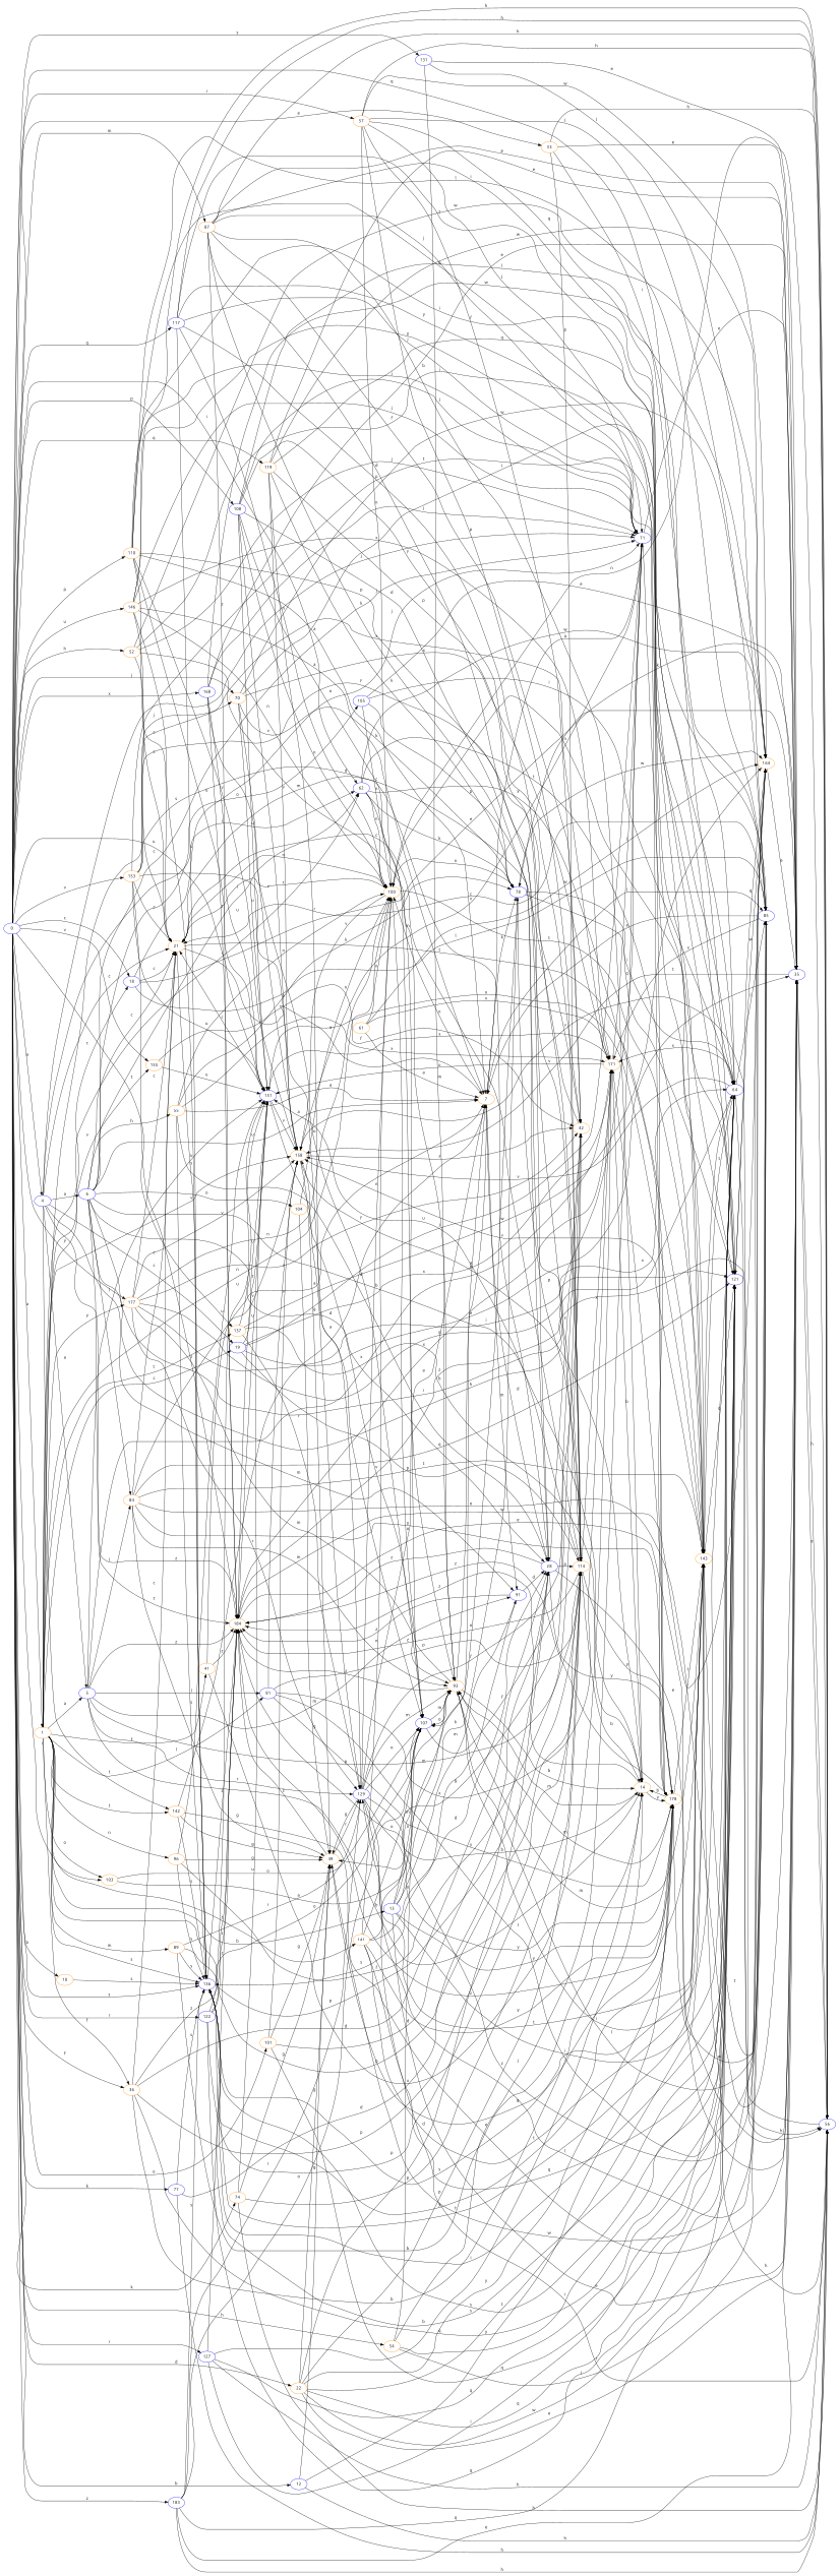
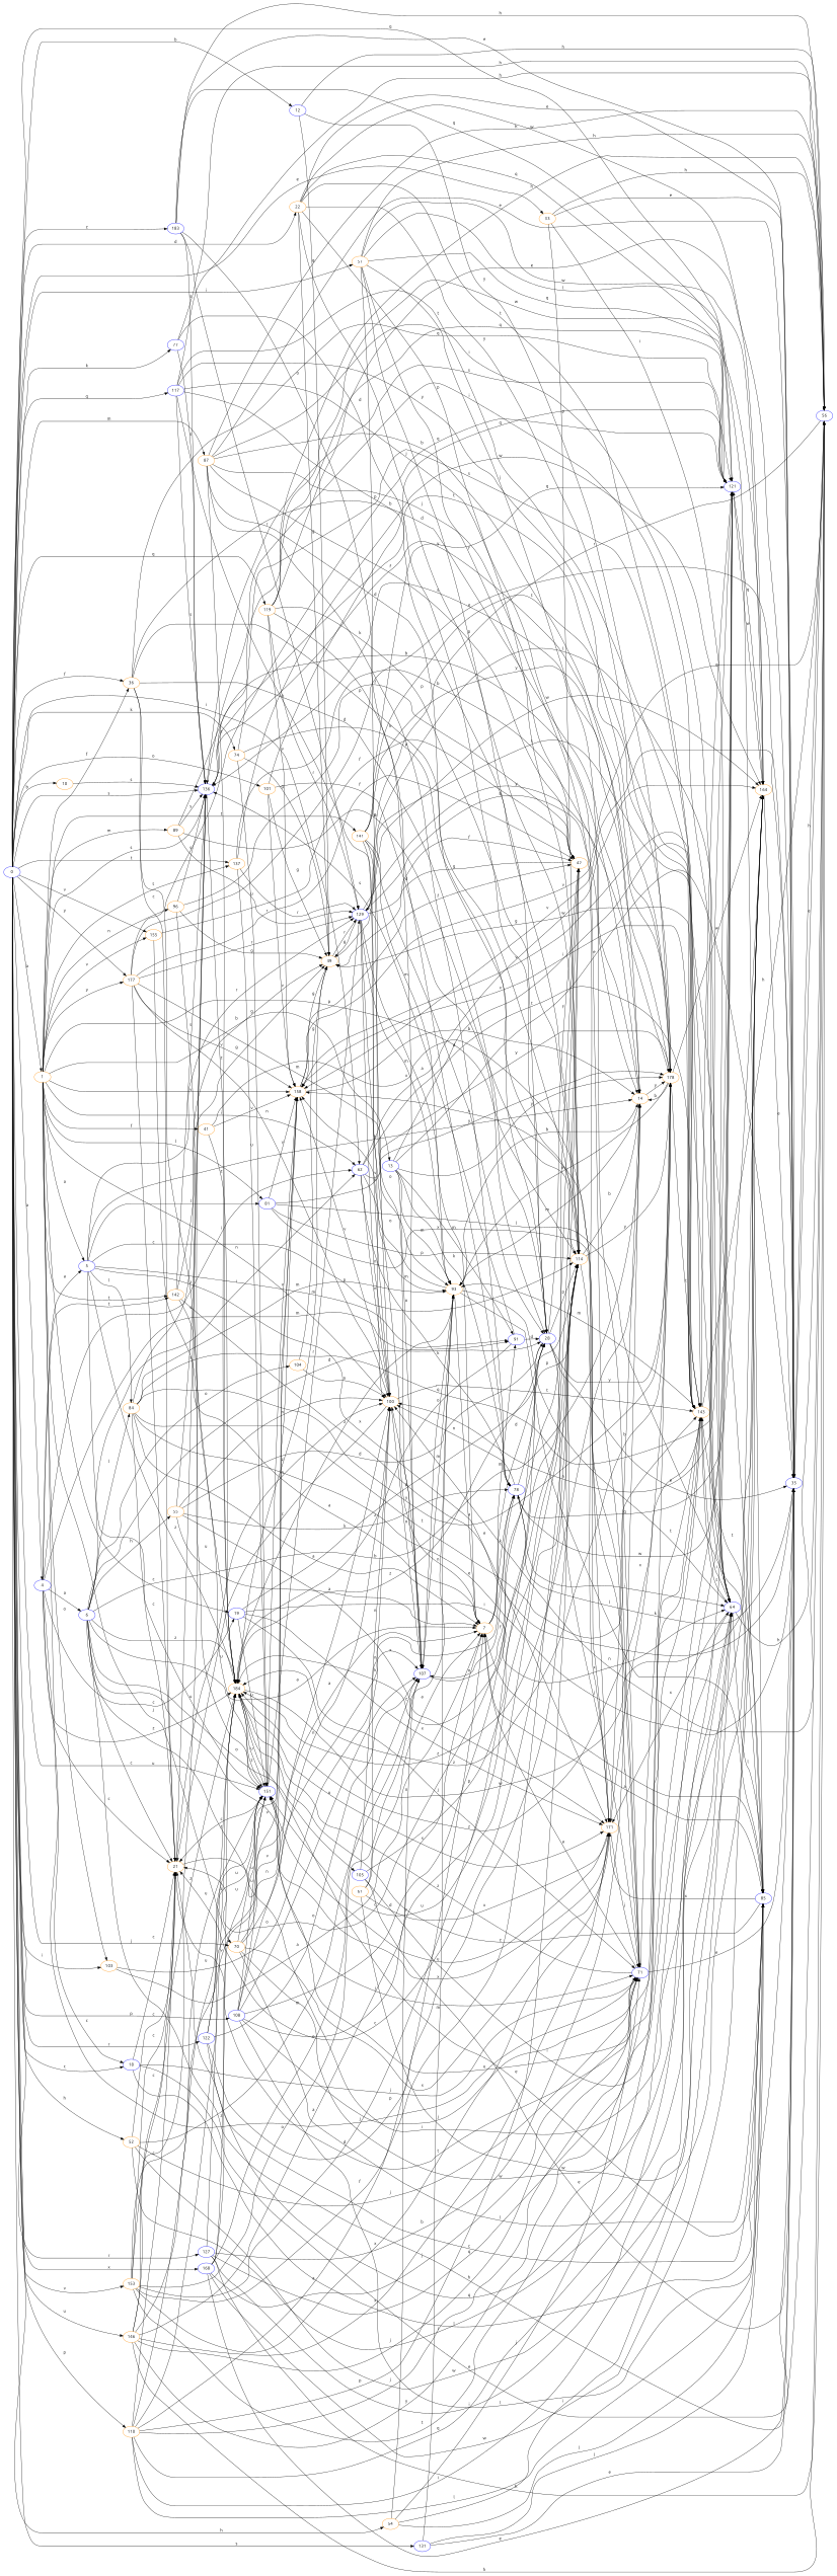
  strict digraph {
    fontname=Ubuntu
    rankdir=LR
    node [color=darkorange fontname=Ubuntu]
    edge [fontname=Ubuntu]
    0 [color=blue]
    1
    4 [color=blue]
    10
    12 [color=blue]
    18 [color=blue]
    22
    33
    36
    52
    54
    57
    62 [color=blue]
    70
    74
    77 [color=blue]
    87
    101
    103
    108 [color=blue]
    110
    117 [color=blue]
    119
    121 [color=blue]
    122 [color=blue]
    127 [color=blue]
    131 [color=blue]
    136 [color=blue]
    137
    146
    151 [color=blue]
    153
    155
    168 [color=blue]
    177
    183 [color=blue]
    5 [color=blue]
    13 [color=blue]
    19 [color=blue]
    41
    81 [color=blue]
    89
    96
    100
    114
    141
    142
    158
    6 [color=blue]
    21
    71 [color=blue]
    91 [color=blue]
    184
    56 [color=blue]
    49
    178
    85 [color=blue]
    35 [color=blue]
    28 [color=blue]
    143
    164
    64 [color=blue]
    14
    93
    107 [color=blue]
    42
    78 [color=blue]
    171
    7
    129 [color=blue]
    84
    55
    104
    105 [color=blue]
    61
    0 -> 1 [label=a]
    0 -> 4 [label=a]
    0 -> 10 [label=b]
    0 -> 12 [label=b]
    0 -> 18 [label=c]
    0 -> 22 [label=d]
    0 -> 33 [label=e]
    0 -> 36 [label=f]
    0 -> 52 [label=h]
    0 -> 54 [label=h]
    0 -> 57 [label=i]
    0 -> 62 [label=i]
    0 -> 70 [label=j]
    0 -> 74 [label=k]
    0 -> 77 [label=k]
    0 -> 87 [label=m]
    0 -> 101 [label=o]
    0 -> 103 [label=i]
    0 -> 108 [label=p]
    0 -> 110 [label=p]
    0 -> 117 [label=q]
    0 -> 119 [label=q]
    0 -> 121 [label=q]
    0 -> 122 [label=r]
    0 -> 127 [label=r]
    0 -> 131 [label=s]
    0 -> 136 [label=s]
    0 -> 137 [label=t]
    0 -> 146 [label=u]
    0 -> 151 [label=u]
    0 -> 153 [label=v]
    0 -> 155 [label=v]
    0 -> 168 [label=x]
    0 -> 177 [label=y]
    0 -> 183 [label=z]
    1 -> 18 [label=c]
    1 -> 36 [label=f]
    1 -> 62 [label=i]
    1 -> 70 [label=j]
    1 -> 103 [label=o]
    1 -> 136 [label=s]
    1 -> 137 [label=t]
    1 -> 155 [label=v]
    1 -> 177 [label=y]
    1 -> 5 [label=a]
    1 -> 13 [label=b]
    1 -> 19 [label=c]
    1 -> 41 [label=f]
    1 -> 81 [label=l]
    1 -> 89 [label=m]
    1 -> 96 [label=n]
    1 -> 100 [label=n]
    1 -> 114 [label=p]
    1 -> 141 [label=t]
    1 -> 142 [label=t]
    1 -> 158 [label=v]
    4 -> 62 [label=i]
    4 -> 5 [label=a]
    4 -> 19 [label=c]
    4 -> 142 [label=t]
    4 -> 6 [label=a]
    4 -> 21 [label=c]
    4 -> 71 [label=j]
    4 -> 91 [label=m]
    4 -> 184 [label=z]
    10 -> 136 [label=s]
    12 -> 56 [label=h]
    12 -> 49 [label=g]
    12 -> 178 [label=y]
    18 -> 21 [label=c]
    18 -> 71 [label=j]
    18 -> 85 [label=l]
    18 -> 35 [label=e]
    22 -> 121 [label=q]
    22 -> 114 [label=p]
    22 -> 49 [label=g]
    22 -> 178 [label=y]
    22 -> 35 [label=e]
    22 -> 28 [label=d]
    22 -> 143 [label=t]
    22 -> 164 [label=w]
    33 -> 114 [label=p]
    33 -> 56 [label=h]
    33 -> 35 [label=e]
    33 -> 64 [label=i]
    36 -> 121 [label=q]
    36 -> 114 [label=p]
    36 -> 21 [label=c]
    36 -> 184 [label=z]
    36 -> 28 [label=d]
    36 -> 14 [label=b]
    52 -> 21 [label=c]
    52 -> 71 [label=j]
    52 -> 164 [label=w]
    52 -> 64 [label=i]
    52 -> 93 [label=m]
    54 -> 71 [label=j]
    54 -> 85 [label=l]
    54 -> 64 [label=i]
    54 -> 107 [label=o]
    57 -> 121 [label=q]
    57 -> 100 [label=n]
    57 -> 114 [label=p]
    57 -> 71 [label=j]
    57 -> 56 [label=h]
    57 -> 85 [label=l]
    57 -> 164 [label=w]
    57 -> 42 [label=f]
    62 -> 100 [label=n]
    62 -> 178 [label=y]
    62 -> 143 [label=t]
    62 -> 164 [label=w]
    62 -> 93 [label=m]
    62 -> 78 [label=k]
    70 -> 151 [label=u]
    70 -> 158 [label=v]
    70 -> 85 [label=l]
    70 -> 164 [label=w]
    70 -> 78 [label=k]
    70 -> 171 [label=x]
    74 -> 151 [label=u]
    74 -> 114 [label=p]
    74 -> 56 [label=h]
    74 -> 49 [label=g]
    77 -> 136 [label=s]
    77 -> 56 [label=h]
    77 -> 28 [label=d]
    87 -> 71 [label=j]
    87 -> 184 [label=z]
    87 -> 56 [label=h]
    87 -> 35 [label=e]
    87 -> 28 [label=d]
    87 -> 64 [label=i]
    87 -> 14 [label=b]
    87 -> 42 [label=f]
    87 -> 78 [label=k]
    101 -> 121 [label=q]
    101 -> 158 [label=v]
    101 -> 49 [label=g]
    101 -> 28 [label=d]
    103 -> 107 [label=o]
    103 -> 7 [label=a]
    108 -> 151 [label=u]
    108 -> 100 [label=n]
    108 -> 158 [label=v]
    108 -> 71 [label=j]
    108 -> 85 [label=l]
    108 -> 28 [label=d]
    108 -> 107 [label=o]
    108 -> 42 [label=f]
    110 -> 121 [label=q]
    110 -> 151 [label=u]
    110 -> 114 [label=p]
    110 -> 158 [label=v]
    110 -> 21 [label=c]
    110 -> 71 [label=j]
    110 -> 85 [label=l]
    110 -> 64 [label=i]
    110 -> 7 [label=a]
    117 -> 136 [label=s]
    117 -> 100 [label=n]
    117 -> 114 [label=p]
    117 -> 71 [label=j]
    117 -> 56 [label=h]
    117 -> 178 [label=y]
    117 -> 143 [label=t]
    119 -> 121 [label=q]
    119 -> 114 [label=p]
    119 -> 158 [label=v]
    119 -> 35 [label=e]
    119 -> 164 [label=w]
    119 -> 78 [label=k]
    119 -> 129 [label=r]
    121 -> 136 [label=s]
    121 -> 100 [label=n]
    121 -> 164 [label=w]
    122 -> 121 [label=q]
    122 -> 151 [label=u]
    122 -> 114 [label=p]
    122 -> 184 [label=z]
    122 -> 107 [label=o]
    127 -> 121 [label=q]
    127 -> 184 [label=z]
    127 -> 56 [label=h]
    127 -> 64 [label=i]
    127 -> 14 [label=b]
    131 -> 85 [label=l]
    131 -> 35 [label=e]
    131 -> 93 [label=m]
    136 -> 184 [label=z]
    136 -> 178 [label=y]
    136 -> 143 [label=t]
    136 -> 64 [label=i]
    137 -> 151 [label=u]
    137 -> 164 [label=w]
    137 -> 14 [label=b]
    137 -> 129 [label=r]
    146 -> 136 [label=s]
    146 -> 100 [label=n]
    146 -> 21 [label=c]
    146 -> 71 [label=j]
    146 -> 56 [label=h]
    146 -> 178 [label=y]
    146 -> 171 [label=x]
    146 -> 7 [label=a]
    151 -> 158 [label=v]
    151 -> 21 [label=c]
    151 -> 184 [label=z]
    151 -> 171 [label=x]
    151 -> 129 [label=r]
    153 -> 151 [label=u]
    153 -> 21 [label=c]
    153 -> 184 [label=z]
    153 -> 28 [label=d]
    153 -> 143 [label=t]
    153 -> 107 [label=o]
    153 -> 42 [label=f]
    153 -> 171 [label=x]
    155 -> 151 [label=u]
    155 -> 42 [label=f]
    168 -> 151 [label=u]
    168 -> 71 [label=j]
    168 -> 184 [label=z]
    168 -> 35 [label=e]
    168 -> 164 [label=w]
    168 -> 107 [label=o]
    177 -> 121 [label=q]
    177 -> 100 [label=n]
    177 -> 158 [label=v]
    177 -> 21 [label=c]
    177 -> 35 [label=e]
    177 -> 93 [label=m]
    177 -> 42 [label=f]
    177 -> 129 [label=r]
    183 -> 121 [label=q]
    183 -> 136 [label=s]
    183 -> 56 [label=h]
    183 -> 35 [label=e]
    183 -> 107 [label=o]
    183 -> 129 [label=r]
    5 -> 151 [label=u]
    5 -> 81 [label=l]
    5 -> 114 [label=p]
    5 -> 91 [label=m]
    5 -> 184 [label=z]
    5 -> 14 [label=b]
    5 -> 171 [label=x]
    5 -> 129 [label=r]
    5 -> 84 [label=l]
    13 -> 91 [label=m]
    13 -> 178 [label=y]
    13 -> 35 [label=e]
    13 -> 64 [label=i]
    13 -> 93 [label=m]
    13 -> 107 [label=o]
    13 -> 78 [label=k]
    19 -> 151 [label=u]
    19 -> 114 [label=p]
    19 -> 71 [label=j]
    19 -> 64 [label=i]
    19 -> 171 [label=x]
    41 -> 158 [label=v]
    41 -> 184 [label=z]
    41 -> 171 [label=x]
    81 -> 114 [label=p]
    81 -> 158 [label=v]
    81 -> 178 [label=y]
    81 -> 85 [label=l]
    81 -> 171 [label=x]
    89 -> 136 [label=s]
    89 -> 114 [label=p]
    89 -> 14 [label=b]
    89 -> 129 [label=r]
    96 -> 136 [label=s]
    96 -> 151 [label=u]
    96 -> 49 [label=g]
    96 -> 42 [label=f]
    100 -> 158 [label=v]
    100 -> 21 [label=c]
    100 -> 143 [label=t]
    100 -> 107 [label=o]
    114 -> 151 [label=u]
    114 -> 21 [label=c]
    114 -> 184 [label=z]
    114 -> 178 [label=y]
    114 -> 14 [label=b]
    114 -> 171 [label=x]
    141 -> 121 [label=q]
    141 -> 100 [label=n]
    141 -> 178 [label=y]
    141 -> 28 [label=d]
    141 -> 143 [label=t]
    141 -> 93 [label=m]
    141 -> 107 [label=o]
    142 -> 136 [label=s]
    142 -> 49 [label=g]
    142 -> 35 [label=e]
    142 -> 7 [label=a]
    158 -> 49 [label=g]
    158 -> 14 [label=b]
    158 -> 42 [label=f]
    6 -> 62 [label=i]
    6 -> 21 [label=c]
    6 -> 71 [label=j]
    6 -> 184 [label=z]
    6 -> 56 [label=h]
    6 -> 28 [label=d]
    6 -> 64 [label=i]
    6 -> 14 [label=b]
    6 -> 7 [label=a]
    6 -> 84 [label=l]
    6 -> 55 [label=h]
    6 -> 104 [label=o]
    6 -> 105 [label=o]
    21 -> 136 [label=s]
    21 -> 100 [label=n]
    21 -> 143 [label=t]
    21 -> 7 [label=a]
    71 -> 158 [label=v]
    71 -> 184 [label=z]
    71 -> 35 [label=e]
    71 -> 143 [label=t]
    71 -> 7 [label=a]
    91 -> 136 [label=s]
    91 -> 184 [label=z]
    91 -> 28 [label=d]
    184 -> 151 [label=u]
    184 -> 35 [label=e]
    184 -> 164 [label=w]
    184 -> 171 [label=x]
    56 -> 100 [label=n]
    56 -> 158 [label=v]
    56 -> 35 [label=e]
    56 -> 129 [label=r]
    49 -> 184 [label=z]
    49 -> 164 [label=w]
    49 -> 129 [label=r]
    178 -> 136 [label=s]
    178 -> 184 [label=z]
    178 -> 143 [label=t]
    178 -> 164 [label=w]
    178 -> 14 [label=b]
    178 -> 93 [label=m]
    178 -> 171 [label=x]
    85 -> 21 [label=c]
    85 -> 184 [label=z]
    85 -> 143 [label=t]
    85 -> 171 [label=x]
    85 -> 7 [label=a]
    35 -> 158 [label=v]
    35 -> 56 [label=h]
    35 -> 78 [label=k]
    28 -> 114 [label=p]
+   28 -> 71 [label=j]
    28 -> 184 [label=z]
    28 -> 178 [label=y]
    28 -> 35 [label=e]
    28 -> 42 [label=f]
    143 -> 121 [label=q]
    143 -> 151 [label=u]
    143 -> 158 [label=v]
    143 -> 184 [label=z]
    143 -> 56 [label=h]
    143 -> 49 [label=g]
    143 -> 64 [label=i]
    143 -> 93 [label=m]
    164 -> 121 [label=q]
    164 -> 35 [label=e]
    64 -> 136 [label=s]
    64 -> 158 [label=v]
    64 -> 56 [label=h]
    64 -> 85 [label=l]
    64 -> 143 [label=t]
    64 -> 171 [label=x]
    14 -> 184 [label=z]
    14 -> 178 [label=y]
    14 -> 93 [label=m]
    93 -> 158 [label=v]
    93 -> 184 [label=z]
    93 -> 85 [label=l]
    93 -> 64 [label=i]
    93 -> 14 [label=b]
    93 -> 107 [label=o]
    93 -> 7 [label=a]
    107 -> 93 [label=m]
    107 -> 42 [label=f]
    42 -> 21 [label=c]
    42 -> 49 [label=g]
    78 -> 121 [label=q]
    78 -> 100 [label=n]
    78 -> 114 [label=p]
    78 -> 164 [label=w]
    78 -> 64 [label=i]
    78 -> 107 [label=o]
    171 -> 151 [label=u]
    171 -> 71 [label=j]
    171 -> 14 [label=b]
    7 -> 100 [label=n]
    7 -> 91 [label=m]
    7 -> 85 [label=l]
    7 -> 28 [label=d]
    7 -> 78 [label=k]
    129 -> 100 [label=n]
    129 -> 49 [label=g]
    129 -> 178 [label=y]
    129 -> 85 [label=l]
    129 -> 143 [label=t]
    129 -> 14 [label=b]
    129 -> 93 [label=m]
    129 -> 107 [label=o]
    129 -> 42 [label=f]
    129 -> 7 [label=a]
    84 -> 121 [label=q]
    84 -> 21 [label=c]
    84 -> 49 [label=g]
    84 -> 178 [label=y]
    84 -> 35 [label=e]
    84 -> 143 [label=t]
    84 -> 93 [label=m]
    84 -> 7 [label=a]
    55 -> 136 [label=s]
    55 -> 100 [label=n]
    55 -> 28 [label=d]
    55 -> 78 [label=k]
    55 -> 171 [label=x]
    55 -> 7 [label=a]
    104 -> 100 [label=n]
    104 -> 49 [label=g]
    105 -> 100 [label=n]
    105 -> 114 [label=p]
    105 -> 35 [label=e]
    105 -> 64 [label=i]
    61 -> 100 [label=n]
    61 -> 164 [label=w]
    61 -> 171 [label=x]
    61 -> 7 [label=a]
  }
